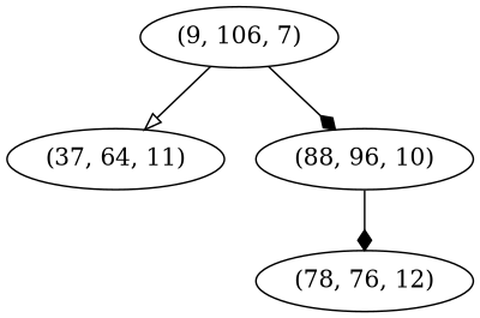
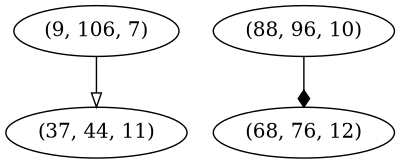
  digraph {
    edge [arrowhead=diamond]
    "(9, 106, 7)"
-   "(37, 44, 11)" [label="(37, 64, 11)"]
+   "(37, 44, 11)"
    "(88, 96, 10)"
-   "(68, 76, 12)" [label="(78, 76, 12)"]
+   "(68, 76, 12)"
    "(9, 106, 7)" -> "(37, 44, 11)" [arrowhead=onormal]
-   "(9, 106, 7)" -> "(88, 96, 10)"
    "(88, 96, 10)" -> "(68, 76, 12)"
  }
